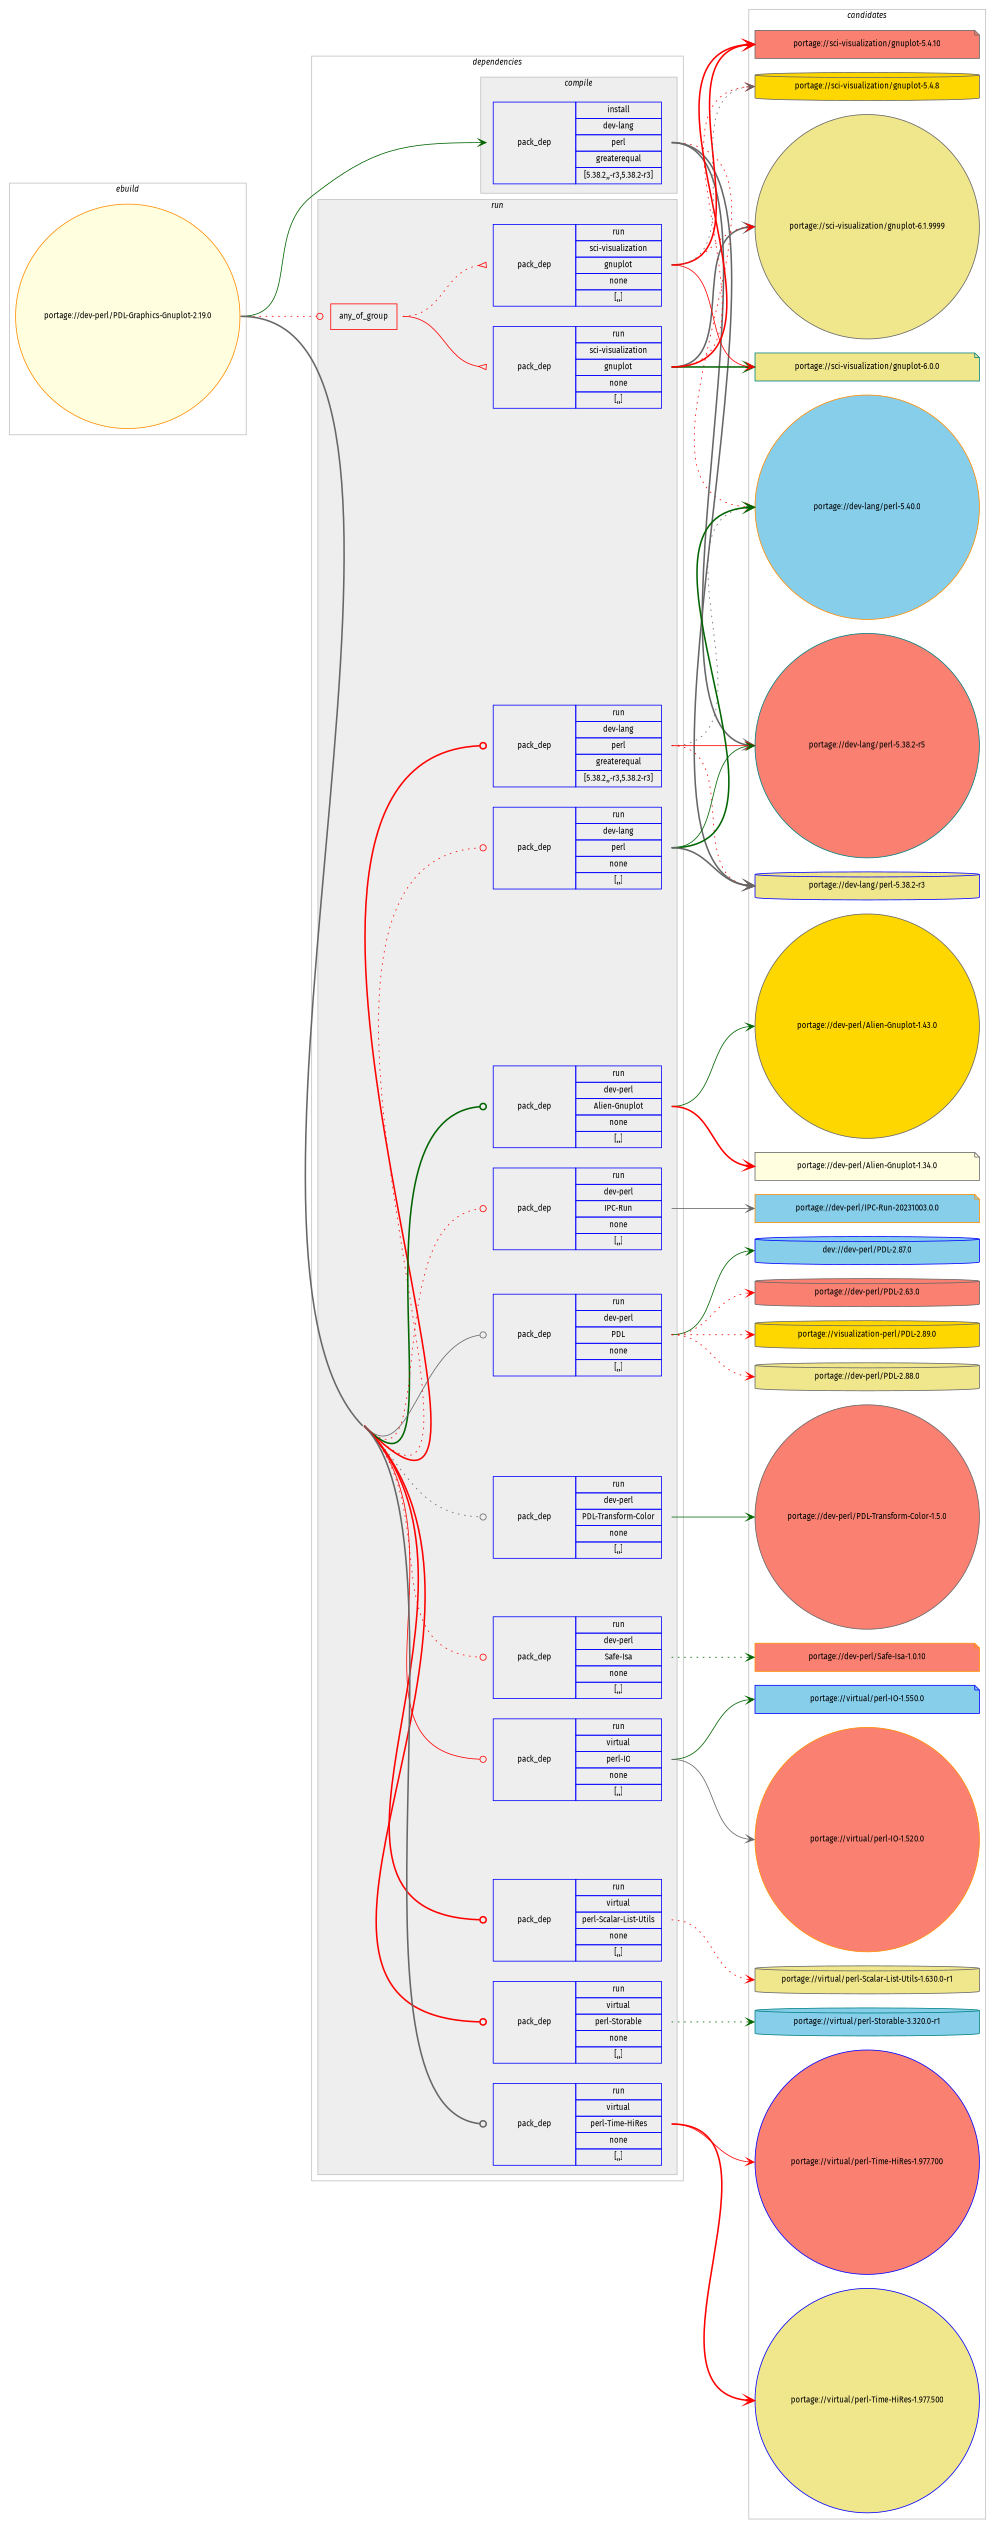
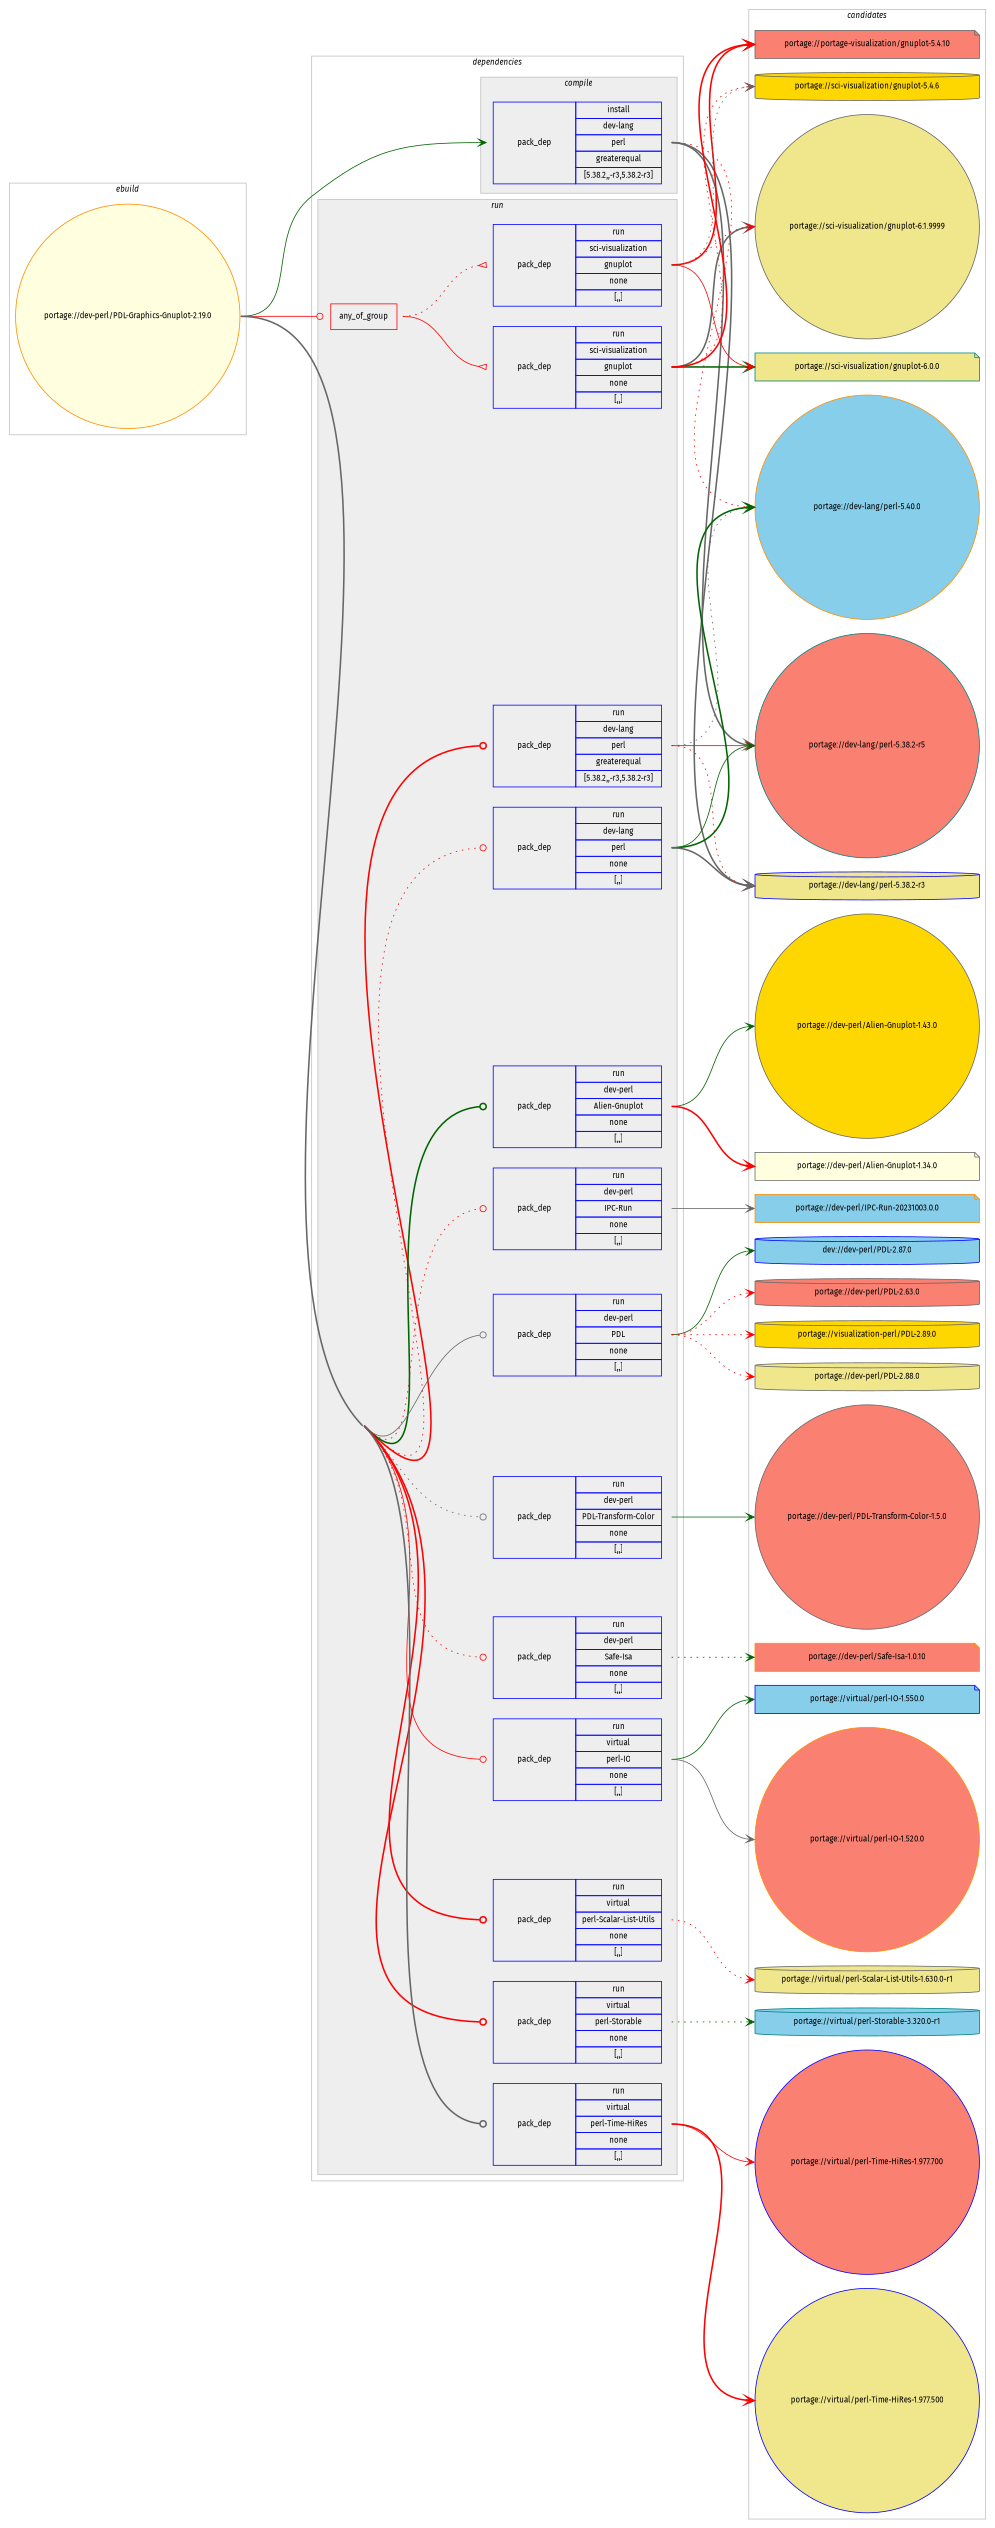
  digraph {
    compound=true
    concentrate=true
    fontname="Fira Sans"
    fontsize=10
    newrank=true
    rankdir=LR
    ranksep=1.5
    node [color=blue fontname="Fira Sans" fontsize=10 shape=none style=filled]
    edge [arrowhead=vee color=red fontname="Fira Sans" headport=w style=dotted tailport=e weight=100]
    n1 [color=darkorange fillcolor=lightyellow label="portage://dev-perl/PDL-Graphics-Gnuplot-2.19.0" shape=circle width=4]
    n2 [label=<<TABLE BORDER="0" CELLBORDER="1" CELLSPACING="0" CELLPADDING="4" WIDTH="220"><TR><TD ROWSPAN="6" CELLPADDING="30">pack_dep</TD></TR><TR><TD WIDTH="110">install</TD></TR><TR><TD>dev-lang</TD></TR><TR><TD>perl</TD></TR><TR><TD>greaterequal</TD></TR><TR><TD>[5.38.2,,-r3,5.38.2-r3]</TD></TR></TABLE>> style=""]
    n3 [label=<<TABLE BORDER="0" CELLBORDER="1" CELLSPACING="0" CELLPADDING="4" WIDTH="220"><TR><TD ROWSPAN="6" CELLPADDING="30">pack_dep</TD></TR><TR><TD WIDTH="110">run</TD></TR><TR><TD>sci-visualization</TD></TR><TR><TD>gnuplot</TD></TR><TR><TD>none</TD></TR><TR><TD>[,,]</TD></TR></TABLE>> style=""]
    n4 [label=<<TABLE BORDER="0" CELLBORDER="1" CELLSPACING="0" CELLPADDING="4" WIDTH="220"><TR><TD ROWSPAN="6" CELLPADDING="30">pack_dep</TD></TR><TR><TD WIDTH="110">run</TD></TR><TR><TD>sci-visualization</TD></TR><TR><TD>gnuplot</TD></TR><TR><TD>none</TD></TR><TR><TD>[,,]</TD></TR></TABLE>> style=""]
    n5 [color=red label=<<TABLE BORDER="0" CELLBORDER="1" CELLSPACING="0" CELLPADDING="4"><TR><TD CELLPADDING="10">any_of_group</TD></TR></TABLE>> style=""]
    n6 [label=<<TABLE BORDER="0" CELLBORDER="1" CELLSPACING="0" CELLPADDING="4" WIDTH="220"><TR><TD ROWSPAN="6" CELLPADDING="30">pack_dep</TD></TR><TR><TD WIDTH="110">run</TD></TR><TR><TD>dev-lang</TD></TR><TR><TD>perl</TD></TR><TR><TD>greaterequal</TD></TR><TR><TD>[5.38.2,,-r3,5.38.2-r3]</TD></TR></TABLE>> style=""]
    n7 [label=<<TABLE BORDER="0" CELLBORDER="1" CELLSPACING="0" CELLPADDING="4" WIDTH="220"><TR><TD ROWSPAN="6" CELLPADDING="30">pack_dep</TD></TR><TR><TD WIDTH="110">run</TD></TR><TR><TD>dev-lang</TD></TR><TR><TD>perl</TD></TR><TR><TD>none</TD></TR><TR><TD>[,,]</TD></TR></TABLE>> style=""]
    n8 [label=<<TABLE BORDER="0" CELLBORDER="1" CELLSPACING="0" CELLPADDING="4" WIDTH="220"><TR><TD ROWSPAN="6" CELLPADDING="30">pack_dep</TD></TR><TR><TD WIDTH="110">run</TD></TR><TR><TD>dev-perl</TD></TR><TR><TD>Alien-Gnuplot</TD></TR><TR><TD>none</TD></TR><TR><TD>[,,]</TD></TR></TABLE>> style=""]
    n9 [label=<<TABLE BORDER="0" CELLBORDER="1" CELLSPACING="0" CELLPADDING="4" WIDTH="220"><TR><TD ROWSPAN="6" CELLPADDING="30">pack_dep</TD></TR><TR><TD WIDTH="110">run</TD></TR><TR><TD>dev-perl</TD></TR><TR><TD>IPC-Run</TD></TR><TR><TD>none</TD></TR><TR><TD>[,,]</TD></TR></TABLE>> style=""]
    n10 [label=<<TABLE BORDER="0" CELLBORDER="1" CELLSPACING="0" CELLPADDING="4" WIDTH="220"><TR><TD ROWSPAN="6" CELLPADDING="30">pack_dep</TD></TR><TR><TD WIDTH="110">run</TD></TR><TR><TD>dev-perl</TD></TR><TR><TD>PDL</TD></TR><TR><TD>none</TD></TR><TR><TD>[,,]</TD></TR></TABLE>> style=""]
    n11 [label=<<TABLE BORDER="0" CELLBORDER="1" CELLSPACING="0" CELLPADDING="4" WIDTH="220"><TR><TD ROWSPAN="6" CELLPADDING="30">pack_dep</TD></TR><TR><TD WIDTH="110">run</TD></TR><TR><TD>dev-perl</TD></TR><TR><TD>PDL-Transform-Color</TD></TR><TR><TD>none</TD></TR><TR><TD>[,,]</TD></TR></TABLE>> style=""]
    n12 [label=<<TABLE BORDER="0" CELLBORDER="1" CELLSPACING="0" CELLPADDING="4" WIDTH="220"><TR><TD ROWSPAN="6" CELLPADDING="30">pack_dep</TD></TR><TR><TD WIDTH="110">run</TD></TR><TR><TD>dev-perl</TD></TR><TR><TD>Safe-Isa</TD></TR><TR><TD>none</TD></TR><TR><TD>[,,]</TD></TR></TABLE>> style=""]
    n13 [label=<<TABLE BORDER="0" CELLBORDER="1" CELLSPACING="0" CELLPADDING="4" WIDTH="220"><TR><TD ROWSPAN="6" CELLPADDING="30">pack_dep</TD></TR><TR><TD WIDTH="110">run</TD></TR><TR><TD>virtual</TD></TR><TR><TD>perl-IO</TD></TR><TR><TD>none</TD></TR><TR><TD>[,,]</TD></TR></TABLE>> style=""]
    n14 [label=<<TABLE BORDER="0" CELLBORDER="1" CELLSPACING="0" CELLPADDING="4" WIDTH="220"><TR><TD ROWSPAN="6" CELLPADDING="30">pack_dep</TD></TR><TR><TD WIDTH="110">run</TD></TR><TR><TD>virtual</TD></TR><TR><TD>perl-Scalar-List-Utils</TD></TR><TR><TD>none</TD></TR><TR><TD>[,,]</TD></TR></TABLE>> style=""]
    n15 [label=<<TABLE BORDER="0" CELLBORDER="1" CELLSPACING="0" CELLPADDING="4" WIDTH="220"><TR><TD ROWSPAN="6" CELLPADDING="30">pack_dep</TD></TR><TR><TD WIDTH="110">run</TD></TR><TR><TD>virtual</TD></TR><TR><TD>perl-Storable</TD></TR><TR><TD>none</TD></TR><TR><TD>[,,]</TD></TR></TABLE>> style=""]
    n16 [label=<<TABLE BORDER="0" CELLBORDER="1" CELLSPACING="0" CELLPADDING="4" WIDTH="220"><TR><TD ROWSPAN="6" CELLPADDING="30">pack_dep</TD></TR><TR><TD WIDTH="110">run</TD></TR><TR><TD>virtual</TD></TR><TR><TD>perl-Time-HiRes</TD></TR><TR><TD>none</TD></TR><TR><TD>[,,]</TD></TR></TABLE>> style=""]
    n17 [color=darkorange fillcolor=skyblue label="portage://dev-lang/perl-5.40.0" shape=circle width=4]
    n18 [color=teal fillcolor=salmon label="portage://dev-lang/perl-5.38.2-r5" shape=circle width=4]
    n19 [fillcolor=khaki label="portage://dev-lang/perl-5.38.2-r3" shape=cylinder width=4]
    n20 [color=gray40 fillcolor=khaki label="portage://sci-visualization/gnuplot-6.1.9999" shape=circle width=4]
    n21 [color=teal fillcolor=khaki label="portage://sci-visualization/gnuplot-6.0.0" shape=note width=4]
-   n22 [color=gray40 fillcolor=salmon label="portage://sci-visualization/gnuplot-5.4.10" shape=note width=4]
-   n23 [color=gray40 fillcolor=gold label="portage://sci-visualization/gnuplot-5.4.8" shape=cylinder width=4]
+   n22 [color=gray40 fillcolor=salmon label="portage://portage-visualization/gnuplot-5.4.10" shape=note width=4]
+   n23 [color=gray40 fillcolor=gold label="portage://sci-visualization/gnuplot-5.4.6" shape=cylinder width=4]
    n24 [color=gray40 fillcolor=gold label="portage://dev-perl/Alien-Gnuplot-1.43.0" shape=circle width=4]
    n25 [color=gray40 fillcolor=lightyellow label="portage://dev-perl/Alien-Gnuplot-1.34.0" shape=note width=4]
    n26 [color=darkorange fillcolor=skyblue label="portage://dev-perl/IPC-Run-20231003.0.0" shape=note width=4]
    n27 [color=gray40 fillcolor=gold label="portage://visualization-perl/PDL-2.89.0" shape=cylinder width=4]
    n28 [color=gray40 fillcolor=khaki label="portage://dev-perl/PDL-2.88.0" shape=cylinder width=4]
    n29 [fillcolor=skyblue label="dev://dev-perl/PDL-2.87.0" shape=cylinder width=4]
    n30 [color=gray40 fillcolor=salmon label="portage://dev-perl/PDL-2.63.0" shape=cylinder width=4]
    n31 [color=gray40 fillcolor=salmon label="portage://dev-perl/PDL-Transform-Color-1.5.0" shape=circle width=4]
    n32 [color=darkorange fillcolor=salmon label="portage://dev-perl/Safe-Isa-1.0.10" shape=note width=4]
    n33 [fillcolor=skyblue label="portage://virtual/perl-IO-1.550.0" shape=note width=4]
    n34 [color=darkorange fillcolor=salmon label="portage://virtual/perl-IO-1.520.0" shape=circle width=4]
    n35 [color=gray40 fillcolor=khaki label="portage://virtual/perl-Scalar-List-Utils-1.630.0-r1" shape=cylinder width=4]
    n36 [color=teal fillcolor=skyblue label="portage://virtual/perl-Storable-3.320.0-r1" shape=cylinder width=4]
    n37 [fillcolor=salmon label="portage://virtual/perl-Time-HiRes-1.977.700" shape=circle width=4]
    n38 [fillcolor=khaki label="portage://virtual/perl-Time-HiRes-1.977.500" shape=circle width=4]
    subgraph cluster_1 {
      color=gray
      label=<<i>dependencies</i>>
      subgraph cluster_2 {
        color=gray
        fillcolor="#eeeeee"
        label=<<i>compile</i>>
        style=filled
        subgraph sub_3 {
          color=gray
          fillcolor="#eeeeee"
          label=<<i>compile</i>>
          style=filled
          n2
        }
      }
      subgraph cluster_4 {
        color=gray
        fillcolor="#eeeeee"
        label=<<i>compile and run</i>>
        style=filled
      }
      subgraph cluster_5 {
        color=gray
        fillcolor="#eeeeee"
        label=<<i>run</i>>
        style=filled
        subgraph sub_6 {
          color=gray
          fillcolor="#eeeeee"
          label=<<i>run</i>>
          style=filled
          n5
          subgraph sub_7 {
            color=gray
            fillcolor="#eeeeee"
            label=<<i>run</i>>
            style=filled
            n3
          }
          subgraph sub_8 {
            color=gray
            fillcolor="#eeeeee"
            label=<<i>run</i>>
            style=filled
            n4
          }
        }
        subgraph sub_9 {
          color=gray
          fillcolor="#eeeeee"
          label=<<i>run</i>>
          style=filled
          n6
        }
        subgraph sub_10 {
          color=gray
          fillcolor="#eeeeee"
          label=<<i>run</i>>
          style=filled
          n7
        }
        subgraph sub_11 {
          color=gray
          fillcolor="#eeeeee"
          label=<<i>run</i>>
          style=filled
          n8
        }
        subgraph sub_12 {
          color=gray
          fillcolor="#eeeeee"
          label=<<i>run</i>>
          style=filled
          n9
        }
        subgraph sub_13 {
          color=gray
          fillcolor="#eeeeee"
          label=<<i>run</i>>
          style=filled
          n10
        }
        subgraph sub_14 {
          color=gray
          fillcolor="#eeeeee"
          label=<<i>run</i>>
          style=filled
          n11
        }
        subgraph sub_15 {
          color=gray
          fillcolor="#eeeeee"
          label=<<i>run</i>>
          style=filled
          n12
        }
        subgraph sub_16 {
          color=gray
          fillcolor="#eeeeee"
          label=<<i>run</i>>
          style=filled
          n13
        }
        subgraph sub_17 {
          color=gray
          fillcolor="#eeeeee"
          label=<<i>run</i>>
          style=filled
          n14
        }
        subgraph sub_18 {
          color=gray
          fillcolor="#eeeeee"
          label=<<i>run</i>>
          style=filled
          n15
        }
        subgraph sub_19 {
          color=gray
          fillcolor="#eeeeee"
          label=<<i>run</i>>
          style=filled
          n16
        }
      }
    }
    subgraph cluster_20 {
      color=gray
      label=<<i>ebuild</i>>
      n1
    }
    subgraph cluster_21 {
      color=gray
      label=<<i>candidates</i>>
      rank=same
      subgraph sub_22 {
        color=black
        label=<<i>candidates</i>>
        nodesep=1
        rank=same
        n17
        n18
        n19
      }
      subgraph sub_23 {
        color=black
        label=<<i>candidates</i>>
        nodesep=1
        rank=same
        n20
        n21
        n22
        n23
      }
      subgraph sub_24 {
        color=black
        label=<<i>candidates</i>>
        nodesep=1
        rank=same
        n20
        n21
        n22
        n23
      }
      subgraph sub_25 {
        color=black
        label=<<i>candidates</i>>
        nodesep=1
        rank=same
        n17
        n18
        n19
      }
      subgraph sub_26 {
        color=black
        label=<<i>candidates</i>>
        nodesep=1
        rank=same
        n17
        n18
        n19
      }
      subgraph sub_27 {
        color=black
        label=<<i>candidates</i>>
        nodesep=1
        rank=same
        n24
        n25
      }
      subgraph sub_28 {
        color=black
        label=<<i>candidates</i>>
        nodesep=1
        rank=same
        n26
      }
      subgraph sub_29 {
        color=black
        label=<<i>candidates</i>>
        nodesep=1
        rank=same
        n27
        n28
        n29
        n30
      }
      subgraph sub_30 {
        color=black
        label=<<i>candidates</i>>
        nodesep=1
        rank=same
        n31
      }
      subgraph sub_31 {
        color=black
        label=<<i>candidates</i>>
        nodesep=1
        rank=same
        n32
      }
      subgraph sub_32 {
        color=black
        label=<<i>candidates</i>>
        nodesep=1
        rank=same
        n33
        n34
      }
      subgraph sub_33 {
        color=black
        label=<<i>candidates</i>>
        nodesep=1
        rank=same
        n35
      }
      subgraph sub_34 {
        color=black
        label=<<i>candidates</i>>
        nodesep=1
        rank=same
        n36
      }
      subgraph sub_35 {
        color=black
        label=<<i>candidates</i>>
        nodesep=1
        rank=same
        n37
        n38
      }
    }
    n1 -> n2 [color=darkgreen style=solid weight=20]
-   n1 -> n5 [arrowhead=odot weight=20]
+   n1 -> n5 [arrowhead=odot style=solid weight=20]
    n1 -> n6 [arrowhead=odot style=bold weight=20]
    n1 -> n7 [arrowhead=odot weight=20]
    n1 -> n8 [arrowhead=odot color=darkgreen style=bold weight=20]
    n1 -> n9 [arrowhead=odot weight=20]
    n1 -> n10 [arrowhead=odot color=gray40 style=solid weight=20]
    n1 -> n11 [arrowhead=odot color=gray40 weight=20]
    n1 -> n12 [arrowhead=odot weight=20]
    n1 -> n13 [arrowhead=odot style=solid weight=20]
    n1 -> n14 [arrowhead=odot style=bold weight=20]
    n1 -> n15 [arrowhead=odot style=bold weight=20]
    n1 -> n16 [arrowhead=odot color=gray40 style=bold weight=20]
    n2 -> n17
    n2 -> n18 [color=gray40 style=bold]
    n2 -> n19 [color=gray40 style=bold]
    n3 -> n20 [color=gray40 style=bold]
    n3 -> n21 [color=darkgreen style=bold]
    n3 -> n22 [style=bold]
    n3 -> n23
    n4 -> n20
    n4 -> n21 [style=solid]
    n4 -> n22 [style=bold]
    n4 -> n23 [color=gray40]
    n5 -> n3 [arrowhead=oinv style=solid weight=20]
    n5 -> n4 [arrowhead=oinv weight=20]
    n6 -> n17 [color=gray40]
    n6 -> n18 [style=solid]
    n6 -> n19
    n7 -> n17 [color=darkgreen style=bold]
    n7 -> n18 [color=darkgreen style=solid]
    n7 -> n19 [color=gray40 style=bold]
    n8 -> n24 [color=darkgreen style=solid]
    n8 -> n25 [style=bold]
    n9 -> n26 [color=gray40 style=solid]
    n10 -> n27
    n10 -> n28
    n10 -> n29 [color=darkgreen style=solid]
    n10 -> n30
    n11 -> n31 [color=darkgreen style=solid]
    n12 -> n32 [color=darkgreen]
    n13 -> n33 [color=darkgreen style=solid]
    n13 -> n34 [color=gray40 style=solid]
    n14 -> n35
    n15 -> n36 [color=darkgreen]
    n16 -> n37 [style=solid]
    n16 -> n38 [style=bold]
  }
